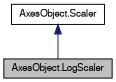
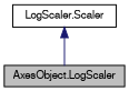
  digraph {
    node [color=black fontname=FreeSans fontsize=10 shape=record style=filled]
    n1 [fillcolor=grey75 fontcolor=black height=0.2 label="AxesObject.LogScaler" width=0.4]
-   n2 [fillcolor=white height=0.2 label="AxesObject.Scaler" width=0.4]
+   n2 [fillcolor=white height=0.2 label="LogScaler.Scaler" width=0.4]
    n2 -> n1 [color=midnightblue dir=back fontname=FreeSans fontsize=10 labelfontname=FreeSans labelfontsize=10 style=solid]
  }
